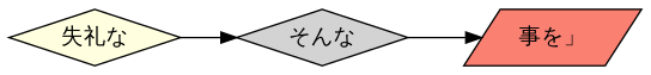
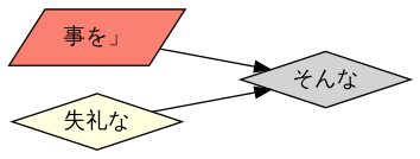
  digraph {
    fontname="Source Code Pro"
    rankdir=LR
    node [fontname="Source Code Pro" shape=diamond style=filled]
    edge [fontname="Source Code Pro"]
    n1 [fillcolor=lightgrey label="そんな"]
    n2 [fillcolor=salmon label="事を」" shape=parallelogram]
    n3 [fillcolor=lightyellow label="失礼な"]
-   n1 -> n2
+   n2 -> n1
    n3 -> n1
  }
